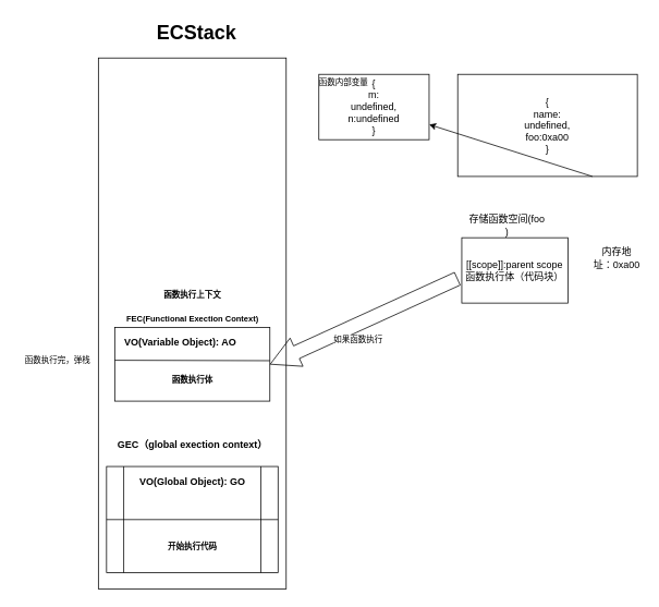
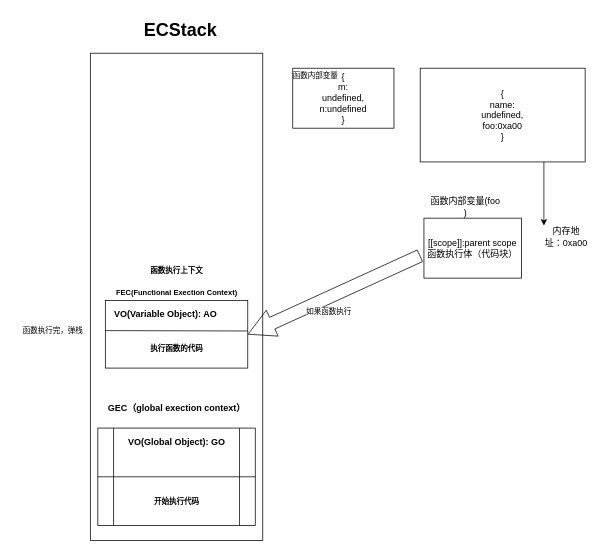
  <mxCell id="0" />
  <mxCell id="1" parent="0" />
  <mxCell id="2" value="" style="rounded=0;whiteSpace=wrap;html=1;" vertex="1" parent="1"><mxGeometry x="120" y="70" width="230" height="650" as="geometry" /></mxCell>
  <mxCell id="3" value="" style="shape=process;whiteSpace=wrap;html=1;backgroundOutline=1;" vertex="1" parent="1"><mxGeometry x="130" y="570" width="210" height="130" as="geometry" /></mxCell>
  <mxCell id="4" value="" style="endArrow=none;html=1;exitX=0;exitY=0.5;exitDx=0;exitDy=0;entryX=1;entryY=0.5;entryDx=0;entryDy=0;" edge="1" parent="1" source="3" target="3"><mxGeometry width="50" height="50" relative="1" as="geometry"><mxPoint x="510" y="300" as="sourcePoint" /><mxPoint x="560" y="250" as="targetPoint" /></mxGeometry></mxCell>
  <mxCell id="5" value="&lt;font style=&quot;font-size: 12px&quot;&gt;VO(Global Object): GO&lt;/font&gt;" style="text;strokeColor=none;fillColor=none;html=1;fontSize=24;fontStyle=1;verticalAlign=middle;align=center;" vertex="1" parent="1"><mxGeometry x="185" y="570" width="100" height="30" as="geometry" /></mxCell>
  <mxCell id="6" value="&lt;font style=&quot;font-size: 10px&quot;&gt;开始执行代码&lt;/font&gt;" style="text;strokeColor=none;fillColor=none;html=1;fontSize=24;fontStyle=1;verticalAlign=middle;align=center;" vertex="1" parent="1"><mxGeometry x="185" y="644" width="100" height="40" as="geometry" /></mxCell>
  <mxCell id="7" value="ECStack" style="text;strokeColor=none;fillColor=none;html=1;fontSize=24;fontStyle=1;verticalAlign=middle;align=center;" vertex="1" parent="1"><mxGeometry x="190" y="20" width="100" height="40" as="geometry" /></mxCell>
  <mxCell id="8" value="&lt;font style=&quot;font-size: 12px&quot;&gt;GEC（global exection context）&lt;/font&gt;" style="text;strokeColor=none;fillColor=none;html=1;fontSize=24;fontStyle=1;verticalAlign=middle;align=center;" vertex="1" parent="1"><mxGeometry x="185" y="520" width="100" height="40" as="geometry" /></mxCell>
  <mxCell id="9" value="{&lt;br&gt;name:&lt;br&gt;undefined,&lt;br&gt;foo:0xa00&lt;br&gt;}" style="rounded=0;whiteSpace=wrap;html=1;fontSize=12;" vertex="1" parent="1"><mxGeometry x="560" y="90" width="220" height="125" as="geometry" /></mxCell>
  <mxCell id="10" value="[[scope]]:parent scope&lt;br&gt;函数执行体（代码块）" style="rounded=0;whiteSpace=wrap;html=1;fontSize=12;" vertex="1" parent="1"><mxGeometry x="565" y="290" width="130" height="80" as="geometry" /></mxCell>
- <mxCell id="11" value="存储函数空间(foo&lt;br&gt;)" style="text;html=1;align=center;verticalAlign=middle;resizable=0;points=[];autosize=1;strokeColor=none;fillColor=none;fontSize=12;" vertex="1" parent="1"><mxGeometry x="565" y="260" width="110" height="30" as="geometry" /></mxCell>
+ <mxCell id="11" value="函数内部变量(foo&lt;br&gt;)" style="text;html=1;align=center;verticalAlign=middle;resizable=0;points=[];autosize=1;strokeColor=none;fillColor=none;fontSize=12;" vertex="1" parent="1"><mxGeometry x="565" y="260" width="110" height="30" as="geometry" /></mxCell>
  <mxCell id="12" value="内存地址：0xa00" style="text;html=1;strokeColor=none;fillColor=none;align=center;verticalAlign=middle;whiteSpace=wrap;rounded=0;fontSize=12;" vertex="1" parent="1"><mxGeometry x="725" y="300" width="60" height="30" as="geometry" /></mxCell>
- <mxCell id="13" value="" style="endArrow=classic;html=1;fontSize=12;exitX=0.75;exitY=1;exitDx=0;exitDy=0;" edge="1" parent="1" source="9" target="19"><mxGeometry width="50" height="50" relative="1" as="geometry"><mxPoint x="595" y="310" as="sourcePoint" /><mxPoint x="735" y="380" as="targetPoint" /></mxGeometry></mxCell>
+ <mxCell id="13" value="" style="endArrow=classic;html=1;fontSize=12;exitX=0.75;exitY=1;exitDx=0;exitDy=0;entryX=0;entryY=0;entryDx=0;entryDy=0;" edge="1" parent="1" source="9" target="12"><mxGeometry width="50" height="50" relative="1" as="geometry"><mxPoint x="595" y="310" as="sourcePoint" /><mxPoint x="735" y="380" as="targetPoint" /></mxGeometry></mxCell>
  <mxCell id="14" value="" style="rounded=0;whiteSpace=wrap;html=1;fontSize=12;" vertex="1" parent="1"><mxGeometry x="140" y="400" width="190" height="90" as="geometry" /></mxCell>
  <mxCell id="15" value="&lt;font style=&quot;font-size: 10px&quot;&gt;函数执行上下文&lt;br&gt;FEC(Functional Exection Context)&lt;/font&gt;" style="text;strokeColor=none;fillColor=none;html=1;fontSize=24;fontStyle=1;verticalAlign=middle;align=center;" vertex="1" parent="1"><mxGeometry x="185" y="350" width="100" height="40" as="geometry" /></mxCell>
  <mxCell id="16" value="&lt;font style=&quot;font-size: 12px&quot;&gt;VO(Variable Object): AO&lt;/font&gt;" style="text;strokeColor=none;fillColor=none;html=1;fontSize=24;fontStyle=1;verticalAlign=middle;align=center;" vertex="1" parent="1"><mxGeometry x="170" y="400" width="100" height="30" as="geometry" /></mxCell>
  <mxCell id="17" value="" style="shape=flexArrow;endArrow=classic;html=1;fontSize=10;width=17;endSize=11.45;entryX=1;entryY=0.5;entryDx=0;entryDy=0;" edge="1" parent="1" target="14"><mxGeometry width="50" height="50" relative="1" as="geometry"><mxPoint x="560" y="340" as="sourcePoint" /><mxPoint x="560" y="240" as="targetPoint" /></mxGeometry></mxCell>
  <mxCell id="18" value="如果函数执行" style="edgeLabel;html=1;align=center;verticalAlign=middle;resizable=0;points=[];fontSize=10;" vertex="1" connectable="0" parent="17"><mxGeometry x="0.239" relative="1" as="geometry"><mxPoint x="20" y="8" as="offset" /></mxGeometry></mxCell>
  <mxCell id="19" value="{&lt;br&gt;m:&lt;br&gt;undefined,&lt;br&gt;n:undefined&lt;br&gt;}" style="rounded=0;whiteSpace=wrap;html=1;fontSize=12;" vertex="1" parent="1"><mxGeometry x="390" y="90" width="135" height="80" as="geometry" /></mxCell>
  <mxCell id="20" value="函数内部变量" style="text;html=1;align=center;verticalAlign=middle;resizable=0;points=[];autosize=1;strokeColor=none;fillColor=none;fontSize=10;" vertex="1" parent="1"><mxGeometry x="380" y="90" width="80" height="20" as="geometry" /></mxCell>
  <mxCell id="21" value="" style="endArrow=none;html=1;exitX=0;exitY=0.5;exitDx=0;exitDy=0;" edge="1" parent="1"><mxGeometry width="50" height="50" relative="1" as="geometry"><mxPoint x="140" y="440" as="sourcePoint" /><mxPoint x="330" y="440.5" as="targetPoint" /></mxGeometry></mxCell>
- <mxCell id="22" value="&lt;font style=&quot;font-size: 10px&quot;&gt;函数执行体&lt;/font&gt;" style="text;strokeColor=none;fillColor=none;html=1;fontSize=24;fontStyle=1;verticalAlign=middle;align=center;" vertex="1" parent="1"><mxGeometry x="185" y="440" width="100" height="40" as="geometry" /></mxCell>
+ <mxCell id="22" value="&lt;font style=&quot;font-size: 10px&quot;&gt;执行函数的代码&lt;/font&gt;" style="text;strokeColor=none;fillColor=none;html=1;fontSize=24;fontStyle=1;verticalAlign=middle;align=center;" vertex="1" parent="1"><mxGeometry x="185" y="440" width="100" height="40" as="geometry" /></mxCell>
  <mxCell id="23" value="函数执行完，弹栈" style="text;html=1;align=center;verticalAlign=middle;resizable=0;points=[];autosize=1;strokeColor=none;fillColor=none;fontSize=10;" vertex="1" parent="1"><mxGeometry x="20" y="430" width="100" height="20" as="geometry" /></mxCell>
